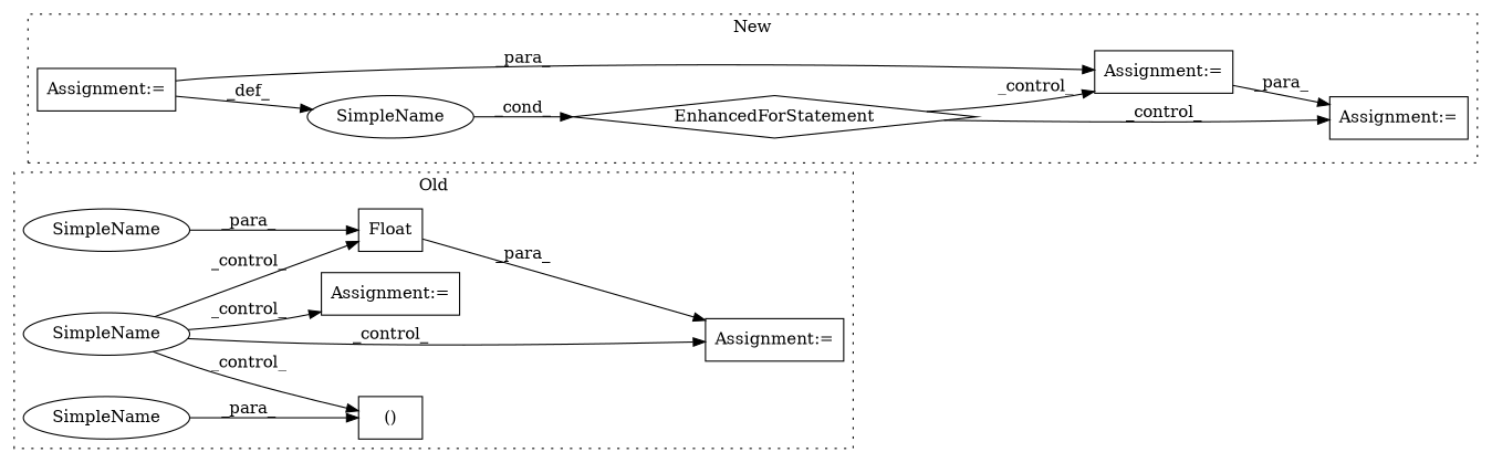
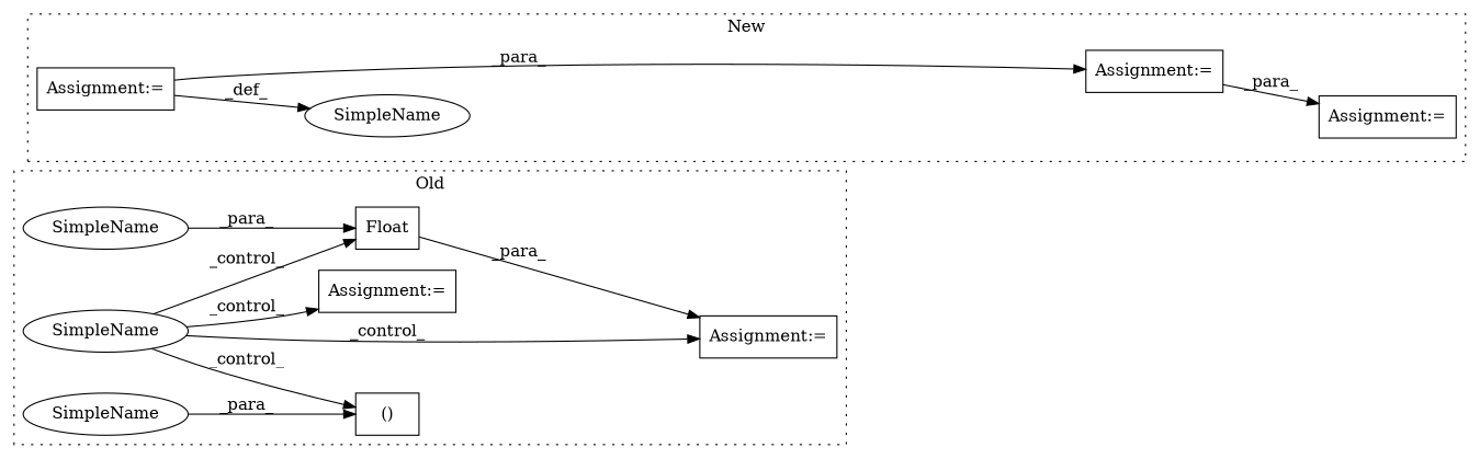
  digraph {
    rankdir=LR
    node [a=7 l=1 s=10682 shape=box]
    n1 [a=32 l="6,1" label=Float s="10757,10775"]
    n2 [label="Assignment:=" s=10756]
    n3 [a=42 label=SimpleName shape=ellipse l="" s=""]
    n4 [l=2 label="Assignment:=" s=10715]
    n5 [a=106 l=33 label="()"]
    n6 [a=42 l=12 label=SimpleName shape=ellipse]
    n7 [a=42 l=12 label=SimpleName s=10763 shape=ellipse]
-   n8 [a=70 l="65,2" label=EnhancedForStatement s="19385,19513" shape=diamond]
    n9 [l="65,2" label="Assignment:=" s="19385,19513"]
    n10 [label="Assignment:=" s=19813]
    n11 [a=42 l=12 label=SimpleName s=19454 shape=ellipse]
    n12 [label="Assignment:=" s=19588]
    subgraph cluster_1 {
      label=Old
      style=dotted
      n1
      n2
      n3
      n4
      n5
      n6
      n7
    }
    subgraph cluster_2 {
      label=New
      style=dotted
-     n8
      n9
      n10
      n11
      n12
    }
    n1 -> n2 [label=_para_]
    n3 -> n1 [label=_control_]
    n3 -> n2 [label=_control_]
    n3 -> n4 [label=_control_]
    n3 -> n5 [label=_control_]
    n6 -> n5 [label=_para_]
    n7 -> n1 [label=_para_]
-   n8 -> n10 [label=_control_]
-   n8 -> n12 [label=_control_]
    n9 -> n11 [label=_def_]
    n9 -> n12 [label=_para_]
-   n11 -> n8 [label=_cond_]
    n12 -> n10 [label=_para_]
  }
